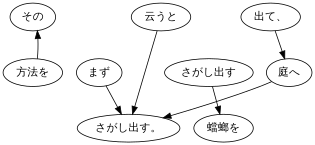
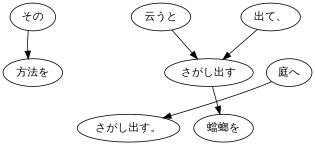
  digraph {
    n1 [label="その"]
    n2 [label="方法を"]
    n3 [label="云うと"]
    n4 [label="さがし出す。"]
-   n5 [label="まず"]
    n6 [label="庭へ"]
    n7 [label="出て、"]
    n8 [label="さがし出す"]
    n9 [label="蟷螂を"]
-   n2 -> n1
-   n3 -> n4
-   n5 -> n4
+   n1 -> n2
+   n3 -> n8
    n6 -> n4
-   n7 -> n6
+   n7 -> n8
    n8 -> n9
  }
